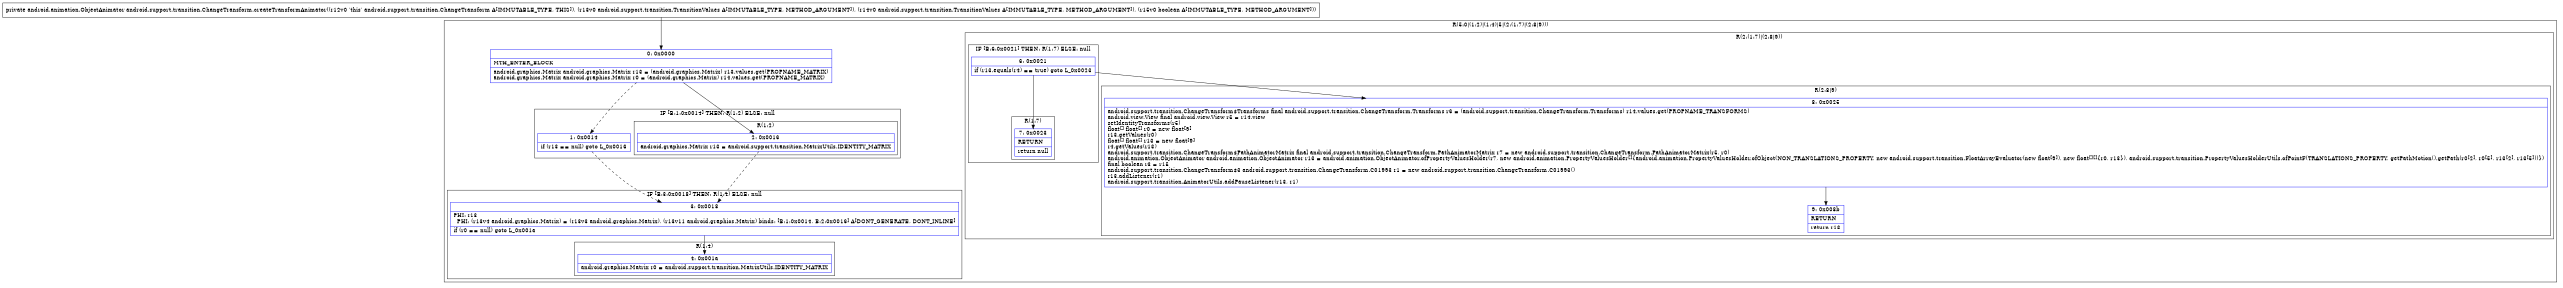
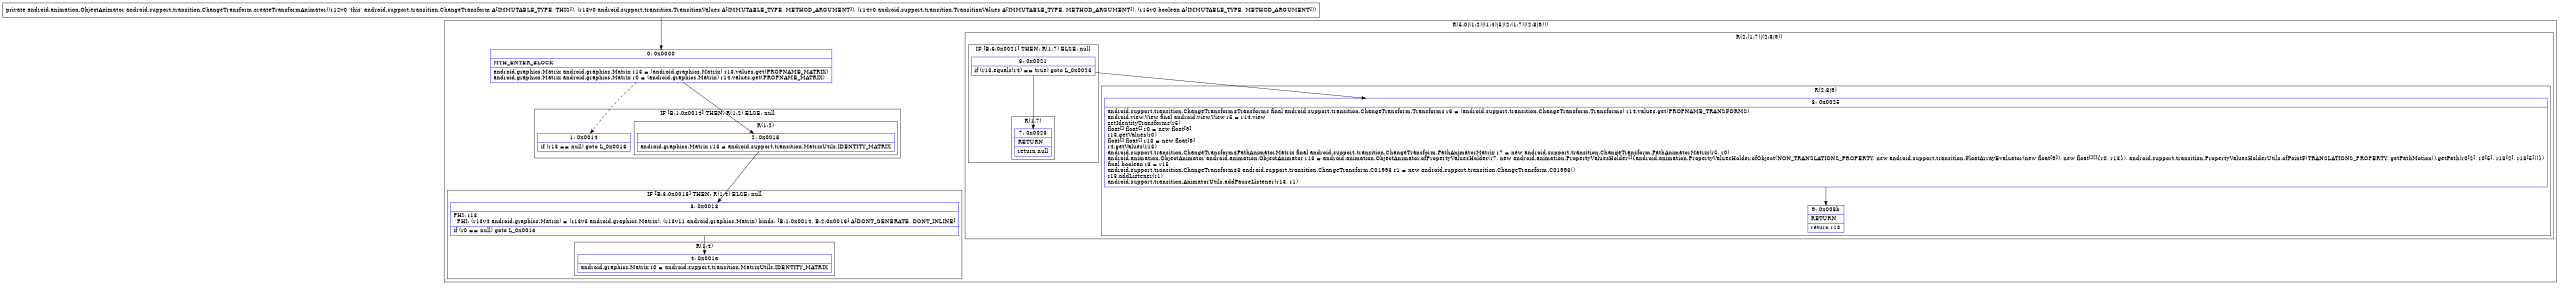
  digraph {
    node [color=blue shape=record]
    n1 [label="{2\:\ 0x0016|android.graphics.Matrix r13 = android.support.transition.MatrixUtils.IDENTITY_MATRIX\l}"]
    n2 [label="{1\:\ 0x0014|if (r13 == null) goto L_0x0016\l}"]
    n3 [label="{4\:\ 0x001a|android.graphics.Matrix r0 = android.support.transition.MatrixUtils.IDENTITY_MATRIX\l}"]
    n4 [label="{3\:\ 0x0018|PHI: r13 \l  PHI: (r13v4 android.graphics.Matrix) = (r13v3 android.graphics.Matrix), (r13v11 android.graphics.Matrix) binds: [B:1:0x0014, B:2:0x0016] A[DONT_GENERATE, DONT_INLINE]\l|if (r0 == null) goto L_0x001a\l}"]
    n5 [label="{7\:\ 0x0023|RETURN\l|return null\l}"]
    n6 [label="{6\:\ 0x0021|if (r13.equals(r4) == true) goto L_0x0023\l}"]
    n7 [label="{8\:\ 0x0025|android.support.transition.ChangeTransform$Transforms final android.support.transition.ChangeTransform.Transforms r6 = (android.support.transition.ChangeTransform.Transforms) r14.values.get(PROPNAME_TRANSFORMS)\landroid.view.View final android.view.View r5 = r14.view\lsetIdentityTransforms(r5)\lfloat[] float[] r0 = new float[9]\lr13.getValues(r0)\lfloat[] float[] r13 = new float[9]\lr4.getValues(r13)\landroid.support.transition.ChangeTransform$PathAnimatorMatrix final android.support.transition.ChangeTransform.PathAnimatorMatrix r7 = new android.support.transition.ChangeTransform.PathAnimatorMatrix(r5, r0)\landroid.animation.ObjectAnimator android.animation.ObjectAnimator r13 = android.animation.ObjectAnimator.ofPropertyValuesHolder(r7, new android.animation.PropertyValuesHolder[]\{android.animation.PropertyValuesHolder.ofObject(NON_TRANSLATIONS_PROPERTY, new android.support.transition.FloatArrayEvaluator(new float[9]), new float[][]\{r0, r13\}), android.support.transition.PropertyValuesHolderUtils.ofPointF(TRANSLATIONS_PROPERTY, getPathMotion().getPath(r0[2], r0[5], r13[2], r13[5]))\})\lfinal boolean r3 = r15\landroid.support.transition.ChangeTransform$3 android.support.transition.ChangeTransform.C01993 r1 = new android.support.transition.ChangeTransform.C01993()\lr13.addListener(r1)\landroid.support.transition.AnimatorUtils.addPauseListener(r13, r1)\l}"]
    n8 [label="{9\:\ 0x008b|RETURN\l|return r13\l}"]
    n9 [label="{0\:\ 0x0000|MTH_ENTER_BLOCK\l|android.graphics.Matrix android.graphics.Matrix r13 = (android.graphics.Matrix) r13.values.get(PROPNAME_MATRIX)\landroid.graphics.Matrix android.graphics.Matrix r0 = (android.graphics.Matrix) r14.values.get(PROPNAME_MATRIX)\l}"]
    n10 [label="{private android.animation.ObjectAnimator android.support.transition.ChangeTransform.createTransformAnimator((r12v0 'this' android.support.transition.ChangeTransform A[IMMUTABLE_TYPE, THIS]), (r13v0 android.support.transition.TransitionValues A[IMMUTABLE_TYPE, METHOD_ARGUMENT]), (r14v0 android.support.transition.TransitionValues A[IMMUTABLE_TYPE, METHOD_ARGUMENT]), (r15v0 boolean A[IMMUTABLE_TYPE, METHOD_ARGUMENT])) }" color=""]
    subgraph cluster_1 {
      label="R(5:0|(1:2)|(1:4)|5|(2:(1:7)|(2:8|9)))"
      n9
      subgraph cluster_2 {
        label="IF [B:1:0x0014] THEN: R(1:2) ELSE: null"
        n2
        subgraph cluster_3 {
          label="R(1:2)"
          n1
        }
      }
      subgraph cluster_4 {
        label="IF [B:3:0x0018] THEN: R(1:4) ELSE: null"
        n4
        subgraph cluster_5 {
          label="R(1:4)"
          n3
        }
      }
      subgraph cluster_6 {
        label="R(2:(1:7)|(2:8|9))"
        subgraph cluster_7 {
          label="IF [B:6:0x0021] THEN: R(1:7) ELSE: null"
          n6
          subgraph cluster_8 {
            label="R(1:7)"
            n5
          }
        }
        subgraph cluster_9 {
          label="R(2:8|9)"
          n7
          n8
        }
      }
    }
-   n1 -> n4 [style=dashed]
-   n2 -> n4 [style=dashed]
+   n1 -> n4
    n4 -> n3
    n6 -> n5
    n6 -> n7 [style=solid]
    n7 -> n8
    n9 -> n1
    n9 -> n2 [style=dashed]
    n10 -> n9
  }
